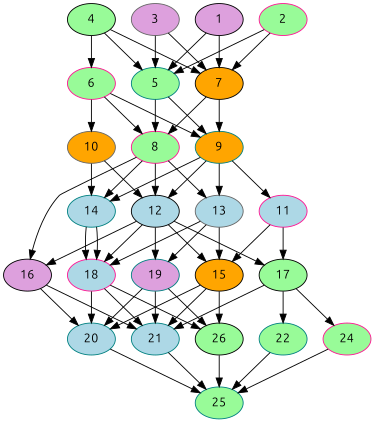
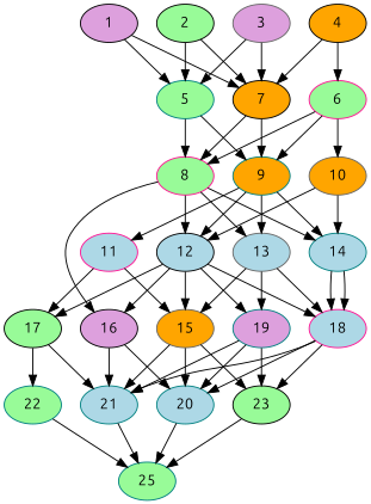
  digraph {
    fontname=Ubuntu
    node [alpha=0.17 color=black fillcolor=palegreen fontname=Ubuntu style=filled]
    edge [fontname=Ubuntu]
    1 [expect_size=6002688 fillcolor=plum]
    5 [alpha=0.05 color=teal expect_size=30417920]
    7 [alpha=0.04 expect_size=18734080 fillcolor=orange]
    8 [color=deeppink expect_size=52250624]
    9 [alpha=0.03 color=teal expect_size=39475200 fillcolor=orange]
    12 [alpha=0.03 expect_size=35008512 fillcolor=lightblue]
    13 [alpha=0.12 color=gray40 expect_size=36031488 fillcolor=lightblue]
    14 [alpha=0.09 color=teal expect_size=20579328 fillcolor=lightblue]
    16 [alpha=0.16 expect_size=40925184 fillcolor=plum]
    11 [alpha=0.18 color=deeppink expect_size=42071040 fillcolor=lightblue]
-   2 [alpha=0.00 color=deeppink expect_size=17262592]
+   2 [alpha=0.00 expect_size=17262592]
    3 [alpha=0.13 color=gray40 expect_size=25018368 fillcolor=plum]
-   4 [alpha=0.04 expect_size=31514624]
+   4 [alpha=0.04 expect_size=31514624 fillcolor=orange]
    6 [color=deeppink expect_size=22425600]
    10 [alpha=0.02 color=gray40 expect_size=24641536 fillcolor=orange]
-   15 [alpha=0.19 expect_size=28940288 fillcolor=orange]
+   15 [alpha=0.19 color=gray40 expect_size=28940288 fillcolor=orange]
    17 [alpha=0.18 expect_size=33669120]
    18 [alpha=0.13 color=deeppink expect_size=42876928 fillcolor=lightblue]
    19 [alpha=0.13 color=teal expect_size=35349504 fillcolor=plum]
    20 [alpha=0.11 color=teal expect_size=41915392 fillcolor=lightblue]
    21 [alpha=0.09 color=teal expect_size=46811136 fillcolor=lightblue]
-   23 [alpha=0.04 expect_size=49173504 label=26]
+   23 [alpha=0.04 expect_size=49173504]
    22 [alpha=0.12 color=teal expect_size=41869312]
-   24 [alpha=0.07 color=deeppink expect_size=29900800]
    25 [alpha=0.00 color=teal expect_size=50941952]
    1 -> 5
    1 -> 7
    5 -> 8
    5 -> 9
    7 -> 8
    7 -> 9
    8 -> 12
    8 -> 13
    8 -> 14
    8 -> 16
    9 -> 12
    9 -> 13
    9 -> 14
    9 -> 11
    12 -> 16
    12 -> 15
    12 -> 17
    12 -> 18
    12 -> 19
    13 -> 15
    13 -> 18
    13 -> 19
    14 -> 18
    14 -> 18
    16 -> 20
    16 -> 21
    11 -> 15
    11 -> 17
    2 -> 5
    2 -> 7
    3 -> 5
    3 -> 7
-   4 -> 5
    4 -> 7
    4 -> 6
    6 -> 8
    6 -> 9
    6 -> 10
    10 -> 12
    10 -> 14
    15 -> 20
    15 -> 21
    15 -> 23
    17 -> 21
    17 -> 22
-   17 -> 24
    18 -> 20
    18 -> 21
    18 -> 23
    19 -> 20
    19 -> 21
    19 -> 23
    20 -> 25
    21 -> 25
    23 -> 25
    22 -> 25
-   24 -> 25
  }
